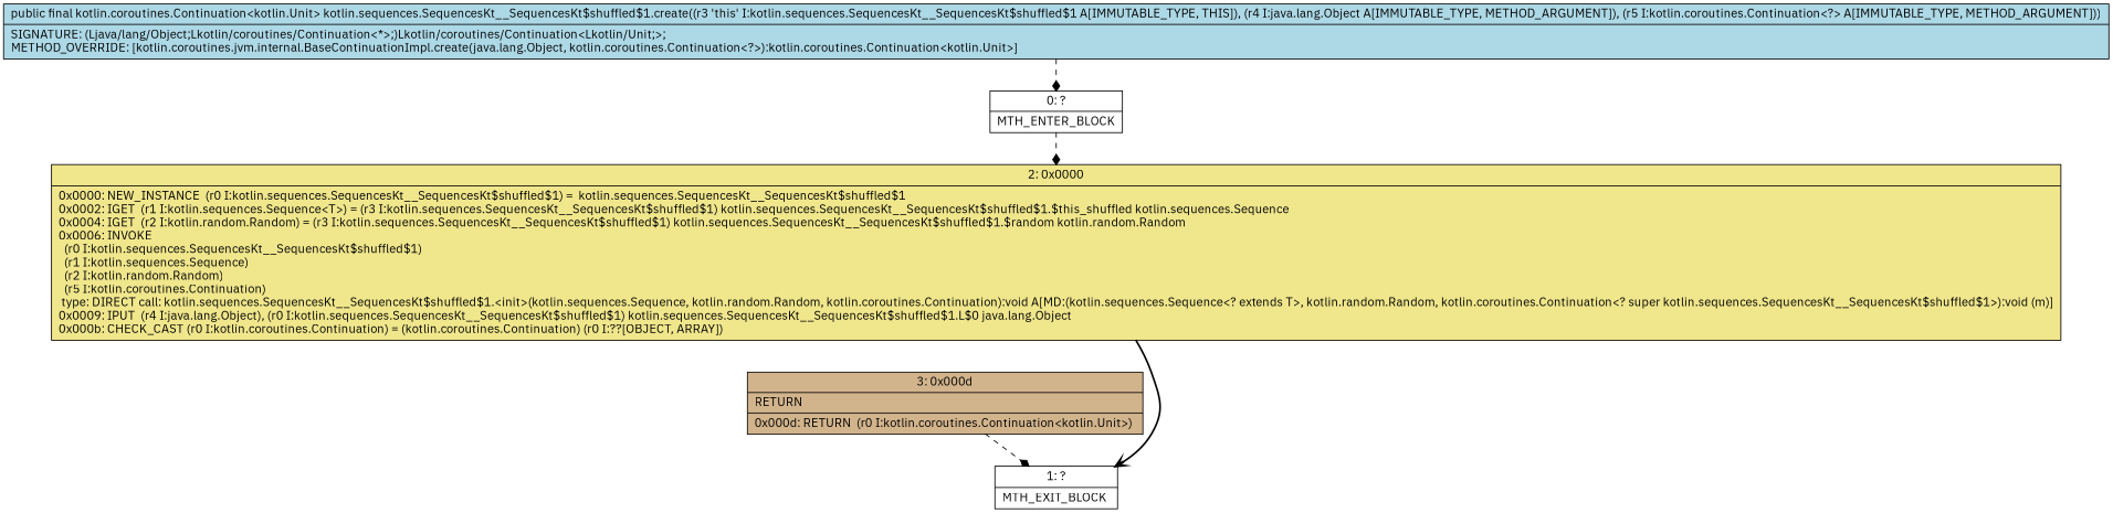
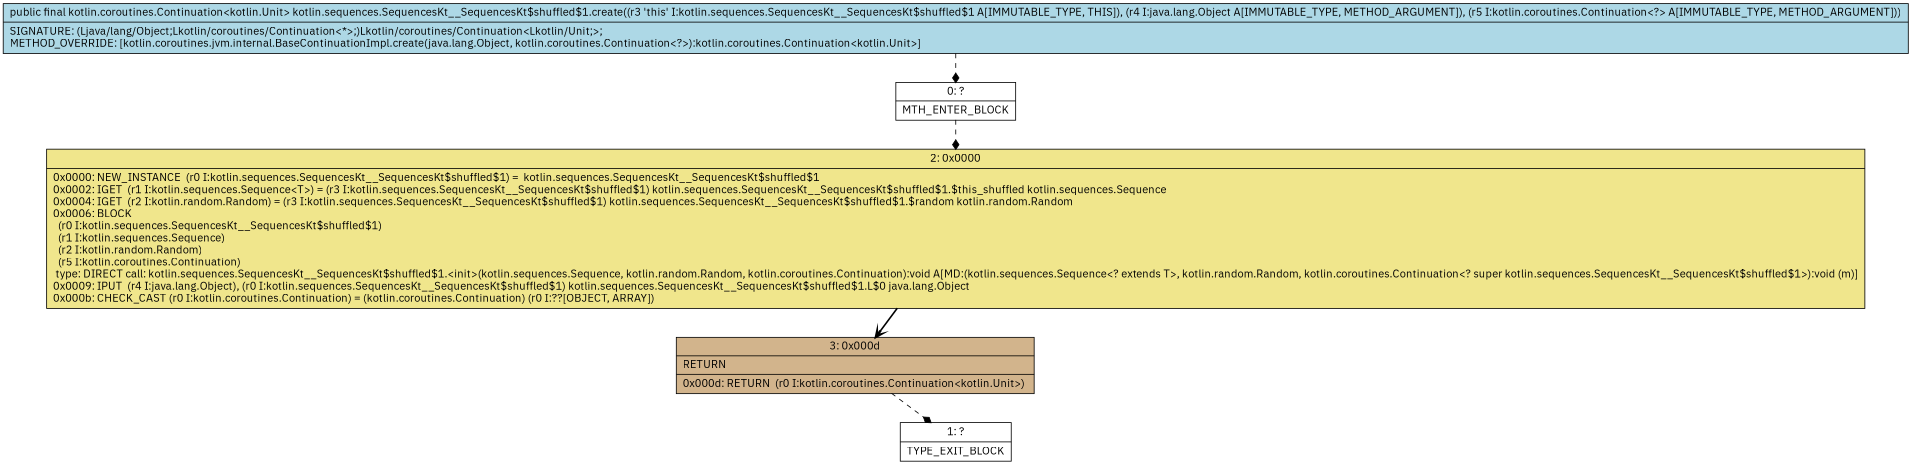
  digraph {
    fontname="IBM Plex Sans"
    node [fillcolor=white fontname="IBM Plex Sans" shape=record style=filled]
    edge [arrowhead=diamond fontname="IBM Plex Sans" style=dashed]
    n1 [label="{0\:\ ?|MTH_ENTER_BLOCK\l}"]
-   n2 [fillcolor=khaki label="{2\:\ 0x0000|0x0000: NEW_INSTANCE  (r0 I:kotlin.sequences.SequencesKt__SequencesKt$shuffled$1) =  kotlin.sequences.SequencesKt__SequencesKt$shuffled$1 \l0x0002: IGET  (r1 I:kotlin.sequences.Sequence\<T\>) = (r3 I:kotlin.sequences.SequencesKt__SequencesKt$shuffled$1) kotlin.sequences.SequencesKt__SequencesKt$shuffled$1.$this_shuffled kotlin.sequences.Sequence \l0x0004: IGET  (r2 I:kotlin.random.Random) = (r3 I:kotlin.sequences.SequencesKt__SequencesKt$shuffled$1) kotlin.sequences.SequencesKt__SequencesKt$shuffled$1.$random kotlin.random.Random \l0x0006: INVOKE  \l  (r0 I:kotlin.sequences.SequencesKt__SequencesKt$shuffled$1)\l  (r1 I:kotlin.sequences.Sequence)\l  (r2 I:kotlin.random.Random)\l  (r5 I:kotlin.coroutines.Continuation)\l type: DIRECT call: kotlin.sequences.SequencesKt__SequencesKt$shuffled$1.\<init\>(kotlin.sequences.Sequence, kotlin.random.Random, kotlin.coroutines.Continuation):void A[MD:(kotlin.sequences.Sequence\<? extends T\>, kotlin.random.Random, kotlin.coroutines.Continuation\<? super kotlin.sequences.SequencesKt__SequencesKt$shuffled$1\>):void (m)]\l0x0009: IPUT  (r4 I:java.lang.Object), (r0 I:kotlin.sequences.SequencesKt__SequencesKt$shuffled$1) kotlin.sequences.SequencesKt__SequencesKt$shuffled$1.L$0 java.lang.Object \l0x000b: CHECK_CAST (r0 I:kotlin.coroutines.Continuation) = (kotlin.coroutines.Continuation) (r0 I:??[OBJECT, ARRAY]) \l}"]
+   n2 [fillcolor=khaki label="{2\:\ 0x0000|0x0000: NEW_INSTANCE  (r0 I:kotlin.sequences.SequencesKt__SequencesKt$shuffled$1) =  kotlin.sequences.SequencesKt__SequencesKt$shuffled$1 \l0x0002: IGET  (r1 I:kotlin.sequences.Sequence\<T\>) = (r3 I:kotlin.sequences.SequencesKt__SequencesKt$shuffled$1) kotlin.sequences.SequencesKt__SequencesKt$shuffled$1.$this_shuffled kotlin.sequences.Sequence \l0x0004: IGET  (r2 I:kotlin.random.Random) = (r3 I:kotlin.sequences.SequencesKt__SequencesKt$shuffled$1) kotlin.sequences.SequencesKt__SequencesKt$shuffled$1.$random kotlin.random.Random \l0x0006: BLOCK  \l  (r0 I:kotlin.sequences.SequencesKt__SequencesKt$shuffled$1)\l  (r1 I:kotlin.sequences.Sequence)\l  (r2 I:kotlin.random.Random)\l  (r5 I:kotlin.coroutines.Continuation)\l type: DIRECT call: kotlin.sequences.SequencesKt__SequencesKt$shuffled$1.\<init\>(kotlin.sequences.Sequence, kotlin.random.Random, kotlin.coroutines.Continuation):void A[MD:(kotlin.sequences.Sequence\<? extends T\>, kotlin.random.Random, kotlin.coroutines.Continuation\<? super kotlin.sequences.SequencesKt__SequencesKt$shuffled$1\>):void (m)]\l0x0009: IPUT  (r4 I:java.lang.Object), (r0 I:kotlin.sequences.SequencesKt__SequencesKt$shuffled$1) kotlin.sequences.SequencesKt__SequencesKt$shuffled$1.L$0 java.lang.Object \l0x000b: CHECK_CAST (r0 I:kotlin.coroutines.Continuation) = (kotlin.coroutines.Continuation) (r0 I:??[OBJECT, ARRAY]) \l}"]
    n3 [fillcolor=tan label="{3\:\ 0x000d|RETURN\l|0x000d: RETURN  (r0 I:kotlin.coroutines.Continuation\<kotlin.Unit\>) \l}"]
-   n4 [label="{1\:\ ?|MTH_EXIT_BLOCK\l}"]
+   n4 [label="{1\:\ ?|TYPE_EXIT_BLOCK\l}"]
    n5 [fillcolor=lightblue label="{public final kotlin.coroutines.Continuation\<kotlin.Unit\> kotlin.sequences.SequencesKt__SequencesKt$shuffled$1.create((r3 'this' I:kotlin.sequences.SequencesKt__SequencesKt$shuffled$1 A[IMMUTABLE_TYPE, THIS]), (r4 I:java.lang.Object A[IMMUTABLE_TYPE, METHOD_ARGUMENT]), (r5 I:kotlin.coroutines.Continuation\<?\> A[IMMUTABLE_TYPE, METHOD_ARGUMENT]))  | SIGNATURE: (Ljava\/lang\/Object;Lkotlin\/coroutines\/Continuation\<*\>;)Lkotlin\/coroutines\/Continuation\<Lkotlin\/Unit;\>;\lMETHOD_OVERRIDE: [kotlin.coroutines.jvm.internal.BaseContinuationImpl.create(java.lang.Object, kotlin.coroutines.Continuation\<?\>):kotlin.coroutines.Continuation\<kotlin.Unit\>]\l}"]
    n1 -> n2
-   n2 -> n4 [arrowhead=vee style=bold]
+   n2 -> n3 [arrowhead=vee style=bold]
    n3 -> n4
    n5 -> n1
  }
